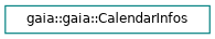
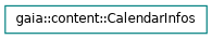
  digraph {
    rankdir=LR
-   n1 [color=teal fillcolor=white fontname=Helvetica fontsize=10 height=0.2 label="gaia::gaia::CalendarInfos" shape=record style=filled width=0.4]
+   n1 [color=teal fillcolor=white fontname=Helvetica fontsize=10 height=0.2 label="gaia::content::CalendarInfos" shape=record style=filled width=0.4]
  }
